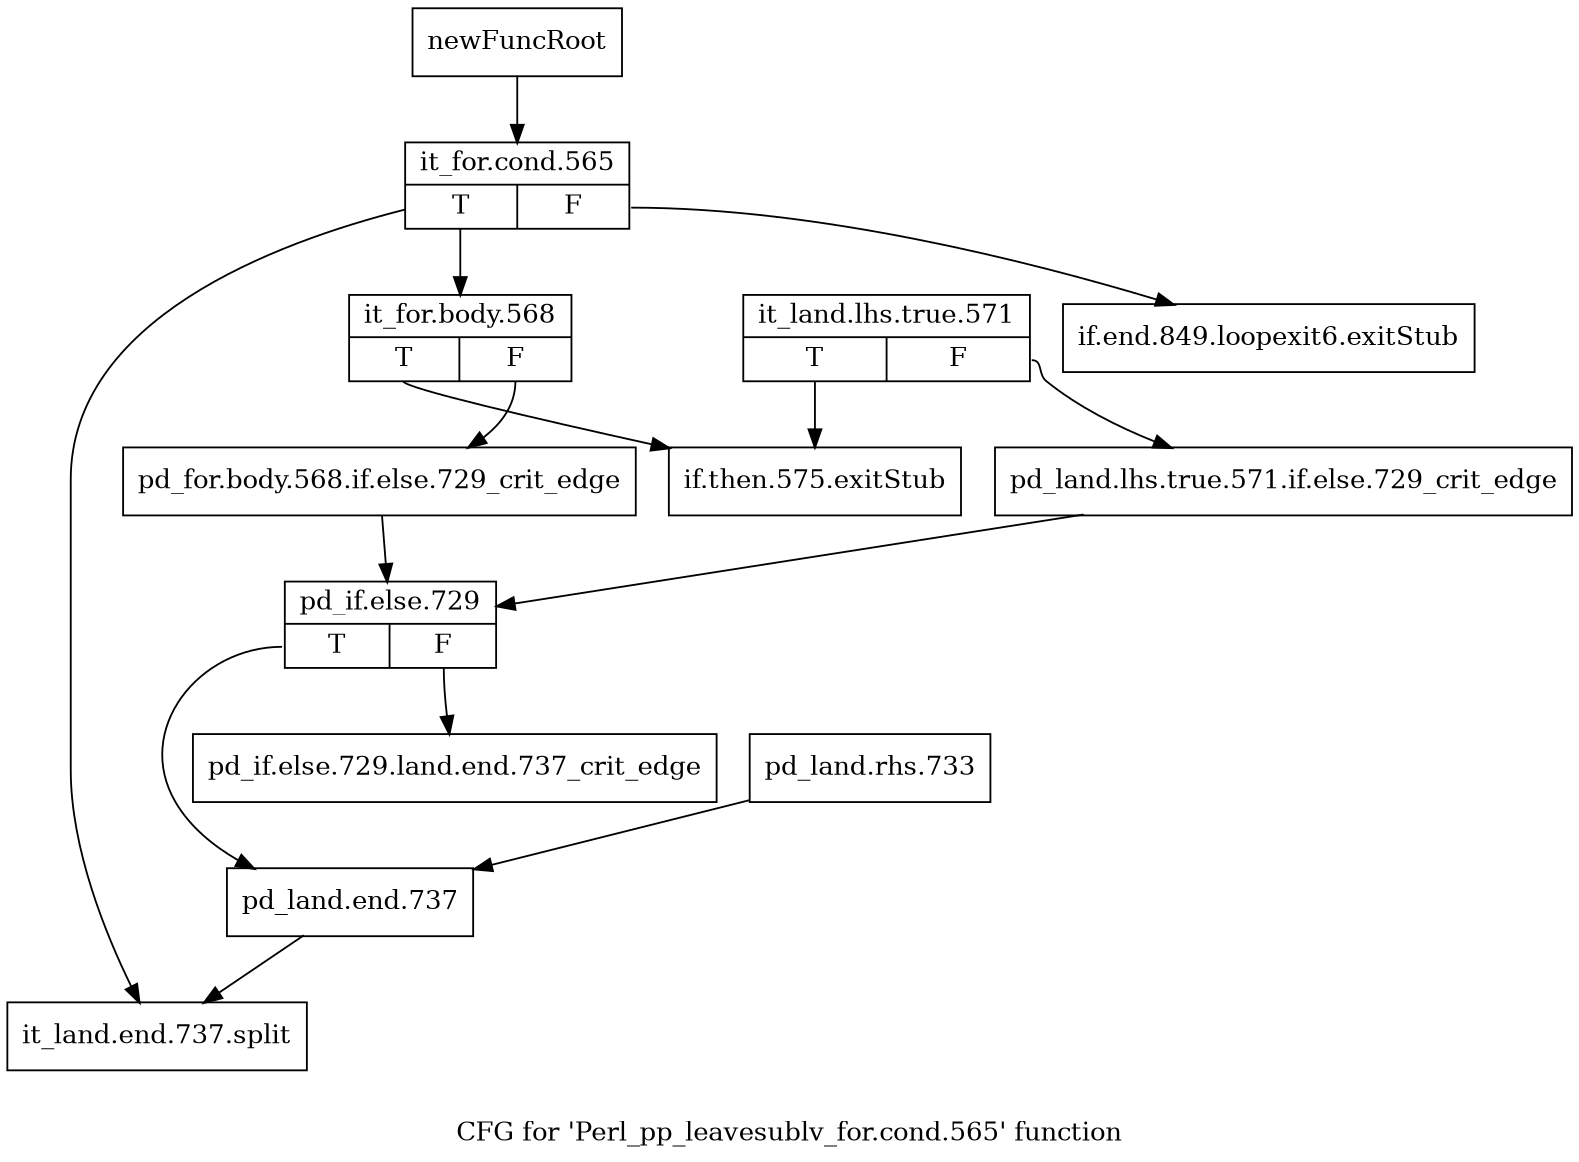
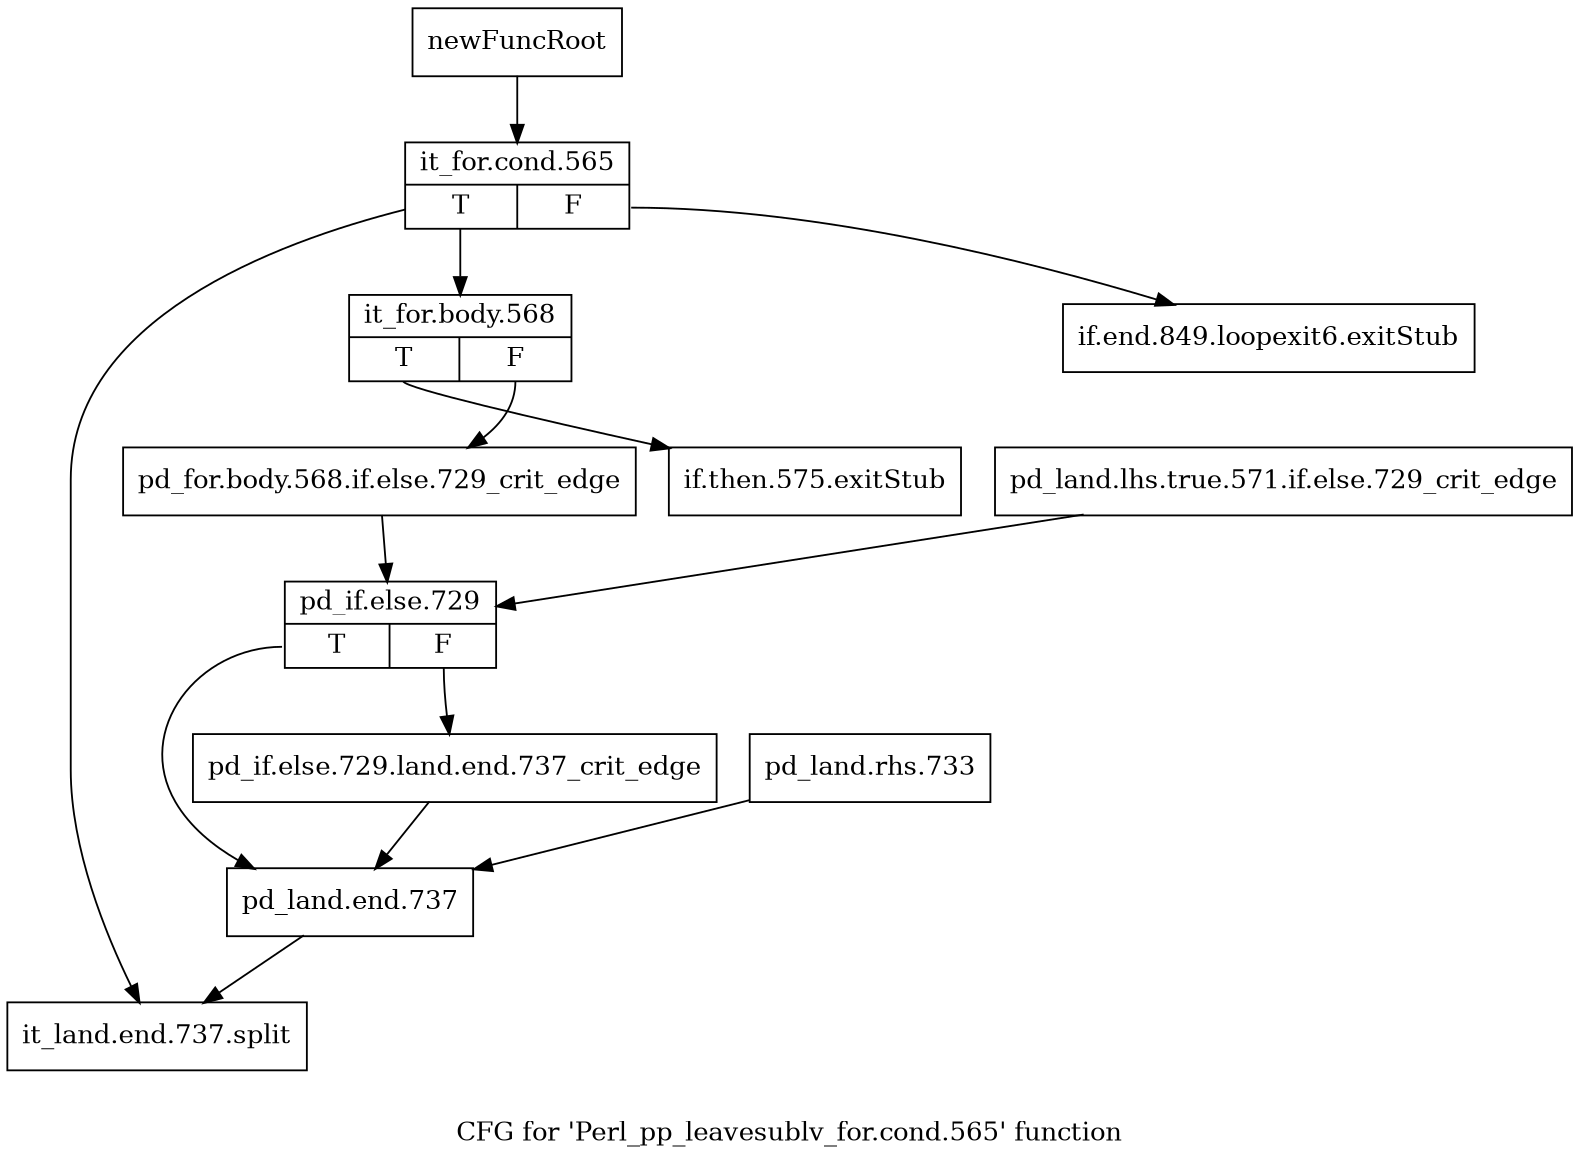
  digraph {
    label="CFG for 'Perl_pp_leavesublv_for.cond.565' function"
    node [shape=record]
    n1 [label="{newFuncRoot}"]
    n2 [label="{it_for.cond.565|{<s0>T|<s1>F}}"]
    n3 [label="{if.end.849.loopexit6.exitStub}"]
    n4 [label="{it_for.body.568|{<s0>T|<s1>F}}"]
    n5 [label="{it_land.end.737.split}"]
    n6 [label="{if.then.575.exitStub}"]
    n7 [label="{pd_for.body.568.if.else.729_crit_edge}"]
-   n8 [label="{it_land.lhs.true.571|{<s0>T|<s1>F}}"]
    n9 [label="{pd_land.lhs.true.571.if.else.729_crit_edge}"]
    n10 [label="{pd_if.else.729|{<s0>T|<s1>F}}"]
    n11 [label="{pd_if.else.729.land.end.737_crit_edge}"]
    n12 [label="{pd_land.end.737}"]
    n13 [label="{pd_land.rhs.733}"]
    n1 -> n2
    n2 -> n3 [tailport=s1]
    n2 -> n4 [tailport=s0]
    n2 -> n5
    n4 -> n6 [tailport=s0]
    n4 -> n7 [tailport=s1]
    n7 -> n10
-   n8 -> n6 [tailport=s0]
-   n8 -> n9 [tailport=s1]
    n9 -> n10
    n10 -> n11 [tailport=s1]
    n10 -> n12 [tailport=s0]
+   n11 -> n12
    n12 -> n5
    n13 -> n12
  }
